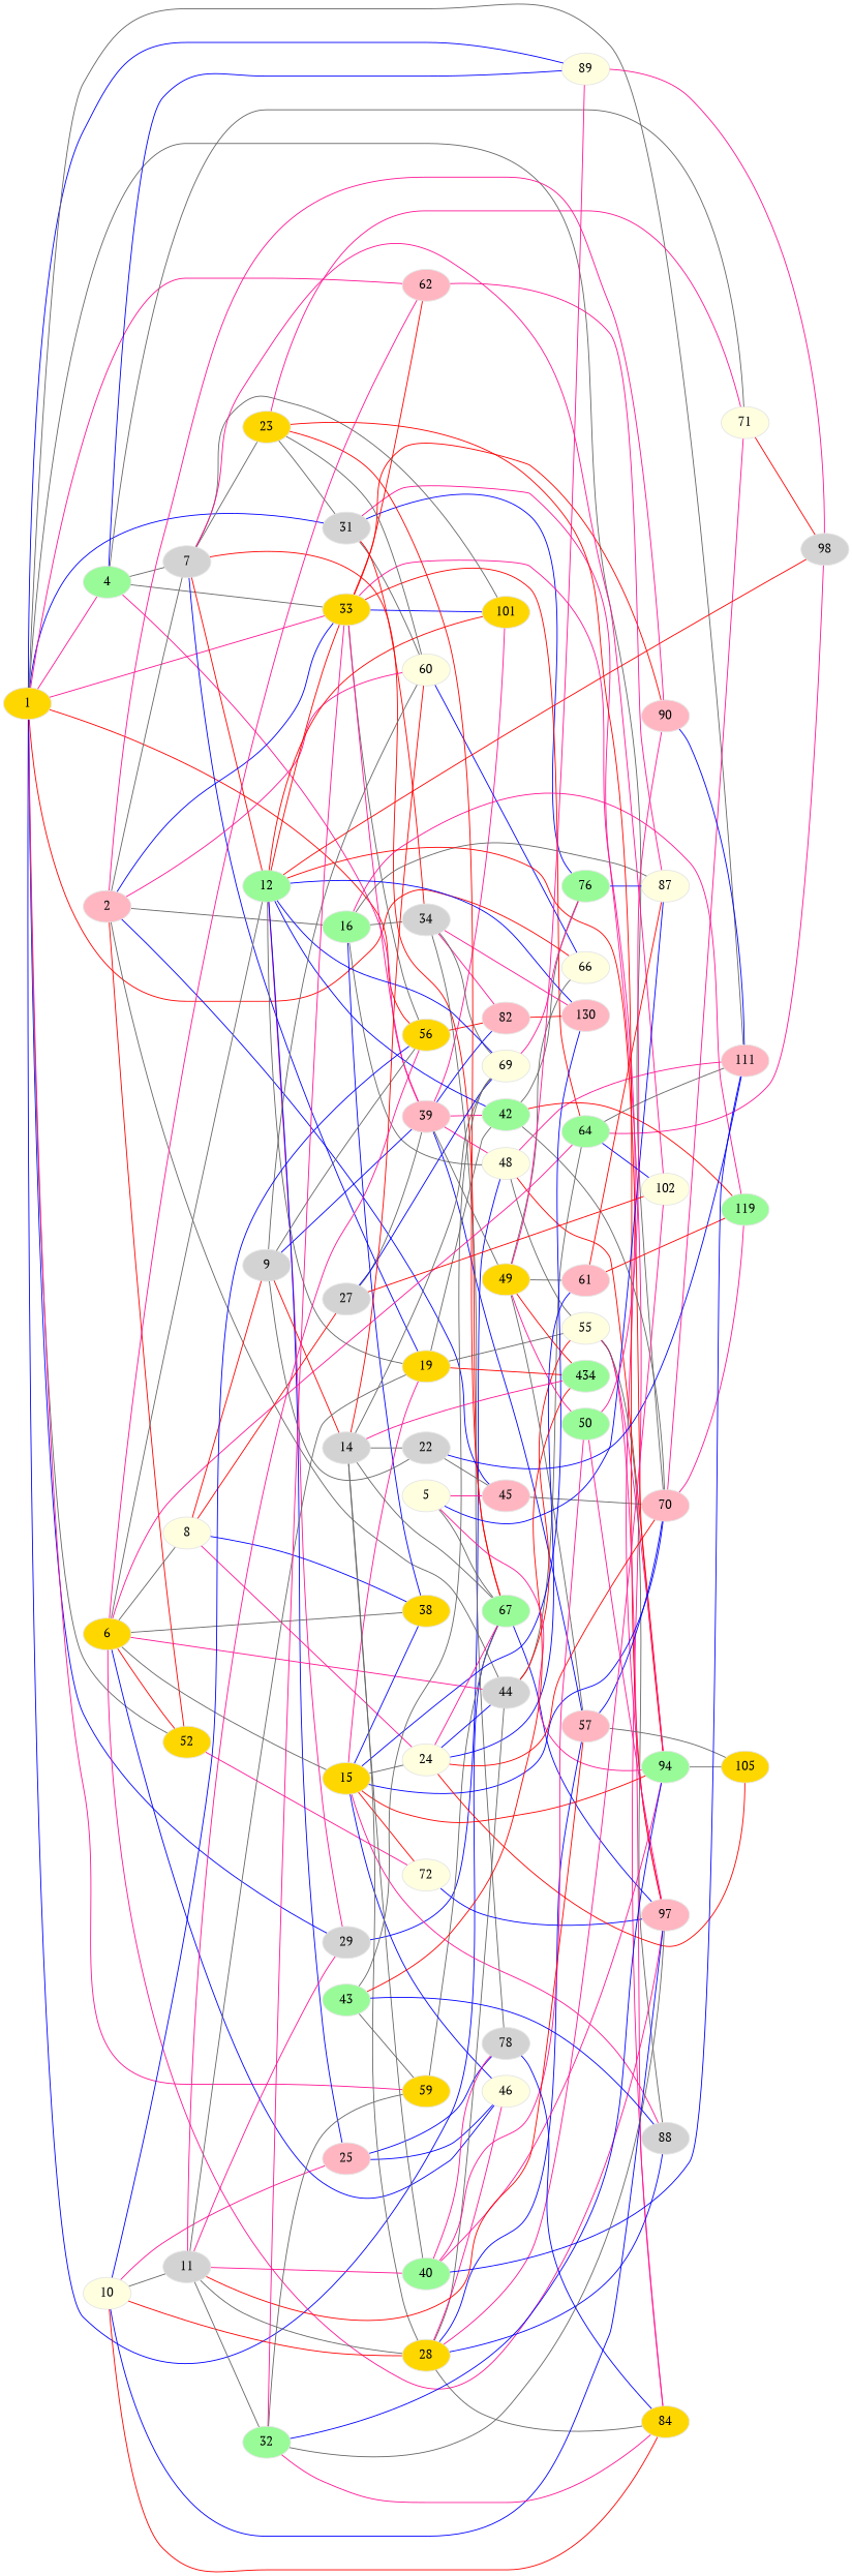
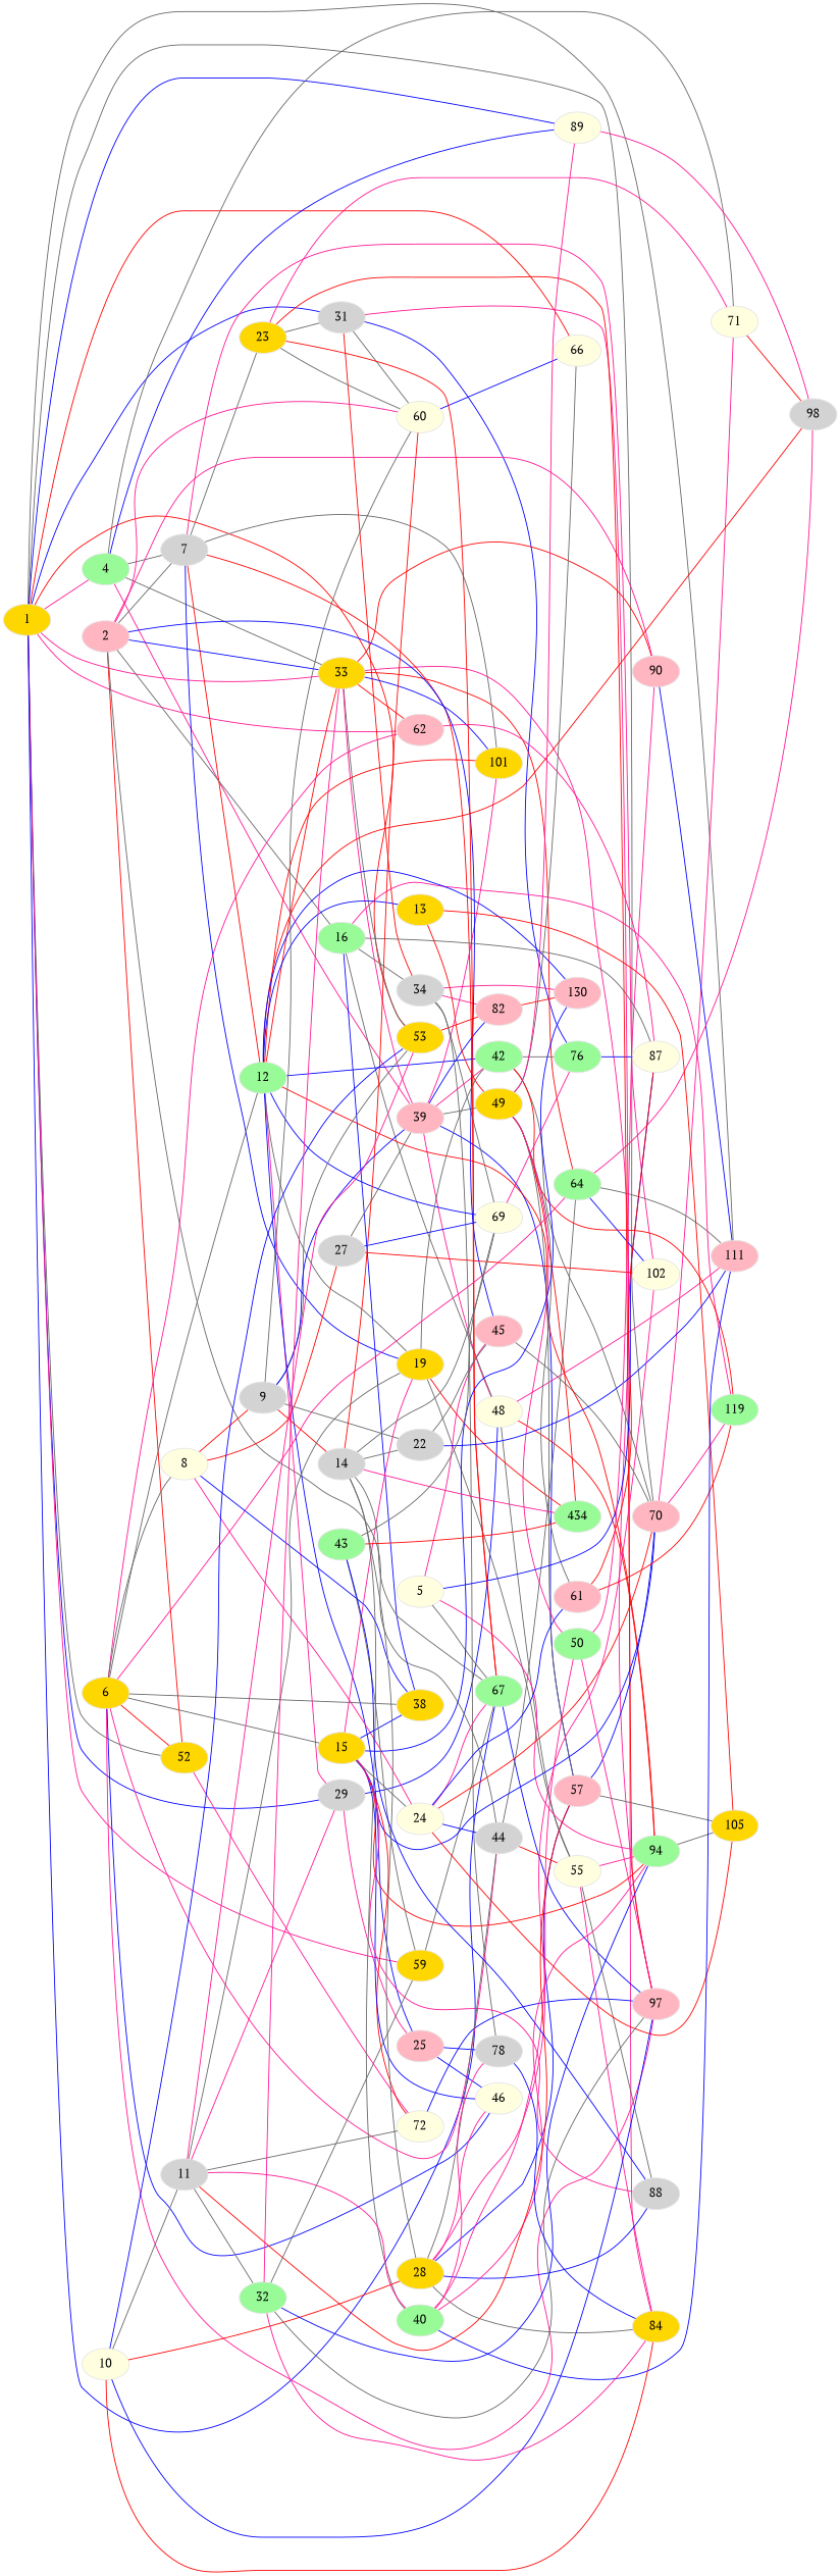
  graph {
    fontname="PT Serif"
    rankdir=LR
    node [color=gray90 fillcolor=gold fontname="PT Serif" style=filled]
    edge [color=gray40 fontname="PT Serif"]
    1 [super="+20+3"]
    4 [fillcolor=palegreen super="+126"]
    29 [fillcolor=lightgrey]
    31 [fillcolor=lightgrey super="+93"]
    33 [super="+37+53"]
    52
-   56 [super="+136"]
+   56 [super="+136" label=53]
    59
    n9 [fillcolor=lightpink label=62]
    66 [fillcolor=lightyellow]
    67 [fillcolor=palegreen super="+100+137"]
    70 [fillcolor=lightpink super="+103+132"]
    89 [fillcolor=lightyellow]
    111 [fillcolor=lightpink super="+114"]
    7 [fillcolor=lightgrey super="+54"]
    39 [fillcolor=lightpink super="+117+58"]
    71 [fillcolor=lightyellow]
    48 [fillcolor=lightyellow super="+110"]
    60 [fillcolor=lightyellow super="+96"]
    84 [super="+95"]
    34 [fillcolor=lightgrey super="+109"]
    76 [fillcolor=palegreen]
    90 [fillcolor=lightpink]
    64 [fillcolor=palegreen super="+128"]
    97 [fillcolor=lightpink super="+129+140"]
    101
    72 [fillcolor=lightyellow]
    82 [fillcolor=lightpink]
    87 [fillcolor=lightyellow]
    119 [fillcolor=palegreen]
    98 [fillcolor=lightgrey]
    2 [fillcolor=lightpink super="+92"]
    16 [fillcolor=palegreen super="+106"]
    44 [fillcolor=lightgrey super="+74"]
    45 [fillcolor=lightpink]
    12 [fillcolor=palegreen super="+41+30"]
    19 [super="+81+115"]
    23 [super="+131"]
    102 [fillcolor=lightyellow]
    38
    55 [fillcolor=lightyellow super="+104"]
    57 [fillcolor=lightpink super="+124"]
    42 [fillcolor=palegreen super="+138"]
    49 [super="+139+133"]
    5 [fillcolor=lightyellow]
    94 [fillcolor=palegreen super="+116+118"]
    105
    6 [super="+79+62"]
    8 [fillcolor=lightyellow super="+83"]
    15 [super="+18+85+125"]
    46 [fillcolor=lightyellow]
    9 [fillcolor=lightgrey super="+21"]
    24 [fillcolor=lightyellow super="+86"]
    27 [fillcolor=lightgrey]
    25 [fillcolor=lightpink]
+   13
    69 [fillcolor=lightyellow super="+80"]
    130 [fillcolor=lightpink]
    88 [fillcolor=lightgrey]
    n60 [fillcolor=palegreen label=434]
    14 [fillcolor=lightgrey super="+35+99"]
    22 [fillcolor=lightgrey]
    61 [fillcolor=lightpink]
    28 [super="+36"]
    40 [fillcolor=palegreen super="+75"]
    10 [fillcolor=lightyellow super="+120"]
    11 [fillcolor=lightgrey super="+17+26"]
    32 [fillcolor=palegreen super="+135"]
    78 [fillcolor=lightgrey]
    50 [fillcolor=palegreen]
    43 [fillcolor=palegreen]
    1 -- 4 [color=deeppink]
    1 -- 29 [color=blue]
    1 -- 31 [color=blue]
    1 -- 33 [color=deeppink weight=2]
    1 -- 52
    1 -- 56 [color=red]
    1 -- 59 [color=deeppink]
    1 -- n9 [color=deeppink]
    1 -- 66 [color=red]
    1 -- 67 [color=blue]
    1 -- 70
    1 -- 89 [color=blue]
    1 -- 111
    4 -- 33
    4 -- 89 [color=blue]
    4 -- 7
    4 -- 39 [color=deeppink]
    4 -- 71
    29 -- 48 [color=blue]
    31 -- 60
    31 -- 84 [color=deeppink]
    31 -- 34 [color=red]
    31 -- 76 [color=blue]
    33 -- 56
    33 -- n9 [color=red]
    33 -- 39 [color=deeppink]
    33 -- 90 [color=red]
    33 -- 64 [color=red]
    33 -- 97 [color=deeppink]
    33 -- 101 [color=blue]
    52 -- 72 [color=deeppink]
    56 -- 82 [color=red]
    59 -- 67
    n9 -- 87 [color=deeppink]
    67 -- 97 [color=blue]
    70 -- 71 [color=deeppink]
    70 -- 119 [color=deeppink]
    89 -- 98 [color=deeppink]
    7 -- 67 [color=red]
    7 -- 101
    7 -- 12 [color=red]
    7 -- 19 [color=blue]
    7 -- 23
    7 -- 102 [color=deeppink]
    39 -- 48 [color=deeppink]
    39 -- 101 [color=deeppink]
    39 -- 82 [color=blue]
    39 -- 57 [color=blue]
    39 -- 42 [color=deeppink]
    39 -- 49
    71 -- 98 [color=red]
    48 -- 111 [color=deeppink]
    48 -- 55
    48 -- 94 [color=red]
    60 -- 66 [color=blue]
    34 -- 82 [color=deeppink]
    34 -- 69
    34 -- 130 [color=deeppink]
    34 -- 78
    76 -- 87 [color=blue]
    90 -- 111 [color=blue]
    64 -- 111
    64 -- 98 [color=deeppink]
    64 -- 102 [color=blue]
    72 -- 97 [color=blue]
    82 -- 130 [color=red]
    2 -- 33 [color=blue]
    2 -- 52 [color=red]
    2 -- 7
    2 -- 60 [color=deeppink]
    2 -- 90 [color=deeppink]
    2 -- 16
    2 -- 44
    2 -- 45 [color=blue]
    16 -- 48
    16 -- 34
    16 -- 87
    16 -- 119 [color=deeppink]
    16 -- 38 [color=blue]
    44 -- 64
    44 -- 55 [color=red]
    45 -- 70
    12 -- 29 [color=deeppink]
    12 -- 33 [color=red]
    12 -- 101 [color=red]
    12 -- 98 [color=red]
    12 -- 19
    12 -- 42 [color=blue weight=2]
    12 -- 94 [color=red]
    12 -- 25 [color=blue]
+   12 -- 13 [color=blue]
    12 -- 69 [color=blue]
    12 -- 130 [color=blue]
    19 -- 55
    19 -- 42 [weight=2]
    19 -- n60 [color=red]
    23 -- 31
    23 -- 67 [color=red]
    23 -- 71 [color=deeppink]
    23 -- 60
    23 -- 97 [color=red]
    55 -- 84 [color=deeppink]
    55 -- 94 [color=deeppink]
    55 -- 88
    57 -- 70 [color=blue]
    57 -- 105
    42 -- 70
    42 -- 76
    42 -- 119 [color=red]
    49 -- 66
    49 -- 89 [color=deeppink]
    49 -- 57
    49 -- n60 [color=red]
    49 -- 61
    49 -- 50 [color=deeppink]
    5 -- 67
    5 -- 87 [color=blue]
    5 -- 45 [color=deeppink]
    5 -- 94 [color=deeppink]
    94 -- 105
    6 -- 52 [color=red]
    6 -- n9 [color=deeppink]
    6 -- 64 [color=deeppink]
    6 -- 97 [color=deeppink]
    6 -- 44 [color=deeppink]
    6 -- 12
    6 -- 38
    6 -- 8
    6 -- 15
    6 -- 46 [color=blue]
    8 -- 38 [color=blue]
    8 -- 9 [color=red]
    8 -- 24 [color=deeppink weight=2]
    8 -- 27 [color=red]
    15 -- 70 [color=blue]
    15 -- 72 [color=red]
    15 -- 19 [color=deeppink]
    15 -- 38 [color=blue]
    15 -- 94 [color=red]
    15 -- 46 [color=blue]
    15 -- 24
    15 -- 130 [color=blue]
    15 -- 88 [color=deeppink]
    9 -- 56
    9 -- 39 [color=blue]
    9 -- 60
    9 -- 14 [color=red]
    9 -- 22
    24 -- 67 [color=deeppink]
    24 -- 70 [color=red]
    24 -- 44 [color=blue]
    24 -- 105 [color=red]
    24 -- 61 [color=blue]
    27 -- 39
    27 -- 102 [color=red]
    27 -- 69 [color=blue]
    25 -- 46 [color=blue]
    25 -- 78 [color=blue]
+   13 -- 49 [color=red]
+   13 -- 105 [color=red]
    69 -- 76 [color=deeppink]
    14 -- 67
    14 -- 60 [color=red]
    14 -- 69
    14 -- n60 [color=deeppink]
    14 -- 22
    14 -- 28
    14 -- 40
    22 -- 111 [color=blue]
    22 -- 45
    61 -- 87 [color=red]
    61 -- 119 [color=red]
    28 -- 84
    28 -- 44
    28 -- 102 [color=deeppink]
    28 -- 57 [color=blue]
    28 -- 46 [color=deeppink]
    28 -- 88 [color=blue]
    40 -- 111 [color=blue]
    40 -- 94 [color=deeppink]
    40 -- 78 [color=deeppink]
    40 -- 50 [color=deeppink]
    10 -- 56 [color=blue]
    10 -- 84 [color=red]
    10 -- 97 [color=blue]
-   10 -- 25 [color=deeppink]
+   29 -- 25 [color=deeppink]
    10 -- 28 [color=red]
    10 -- 11
    11 -- 29 [color=deeppink]
    11 -- 56 [color=deeppink]
-   11 -- 28
+   11 -- 72
    11 -- 19
    11 -- 57 [color=red]
    11 -- 40 [color=deeppink]
    11 -- 32
    32 -- 33 [color=deeppink]
    32 -- 59
    32 -- 84 [color=deeppink]
    32 -- 97
    32 -- 94 [color=blue]
    78 -- 84 [color=blue]
    50 -- 90 [color=deeppink]
    50 -- 97 [color=deeppink]
    43 -- 59
    43 -- 69
    43 -- 88 [color=blue]
    43 -- n60 [color=red]
  }
